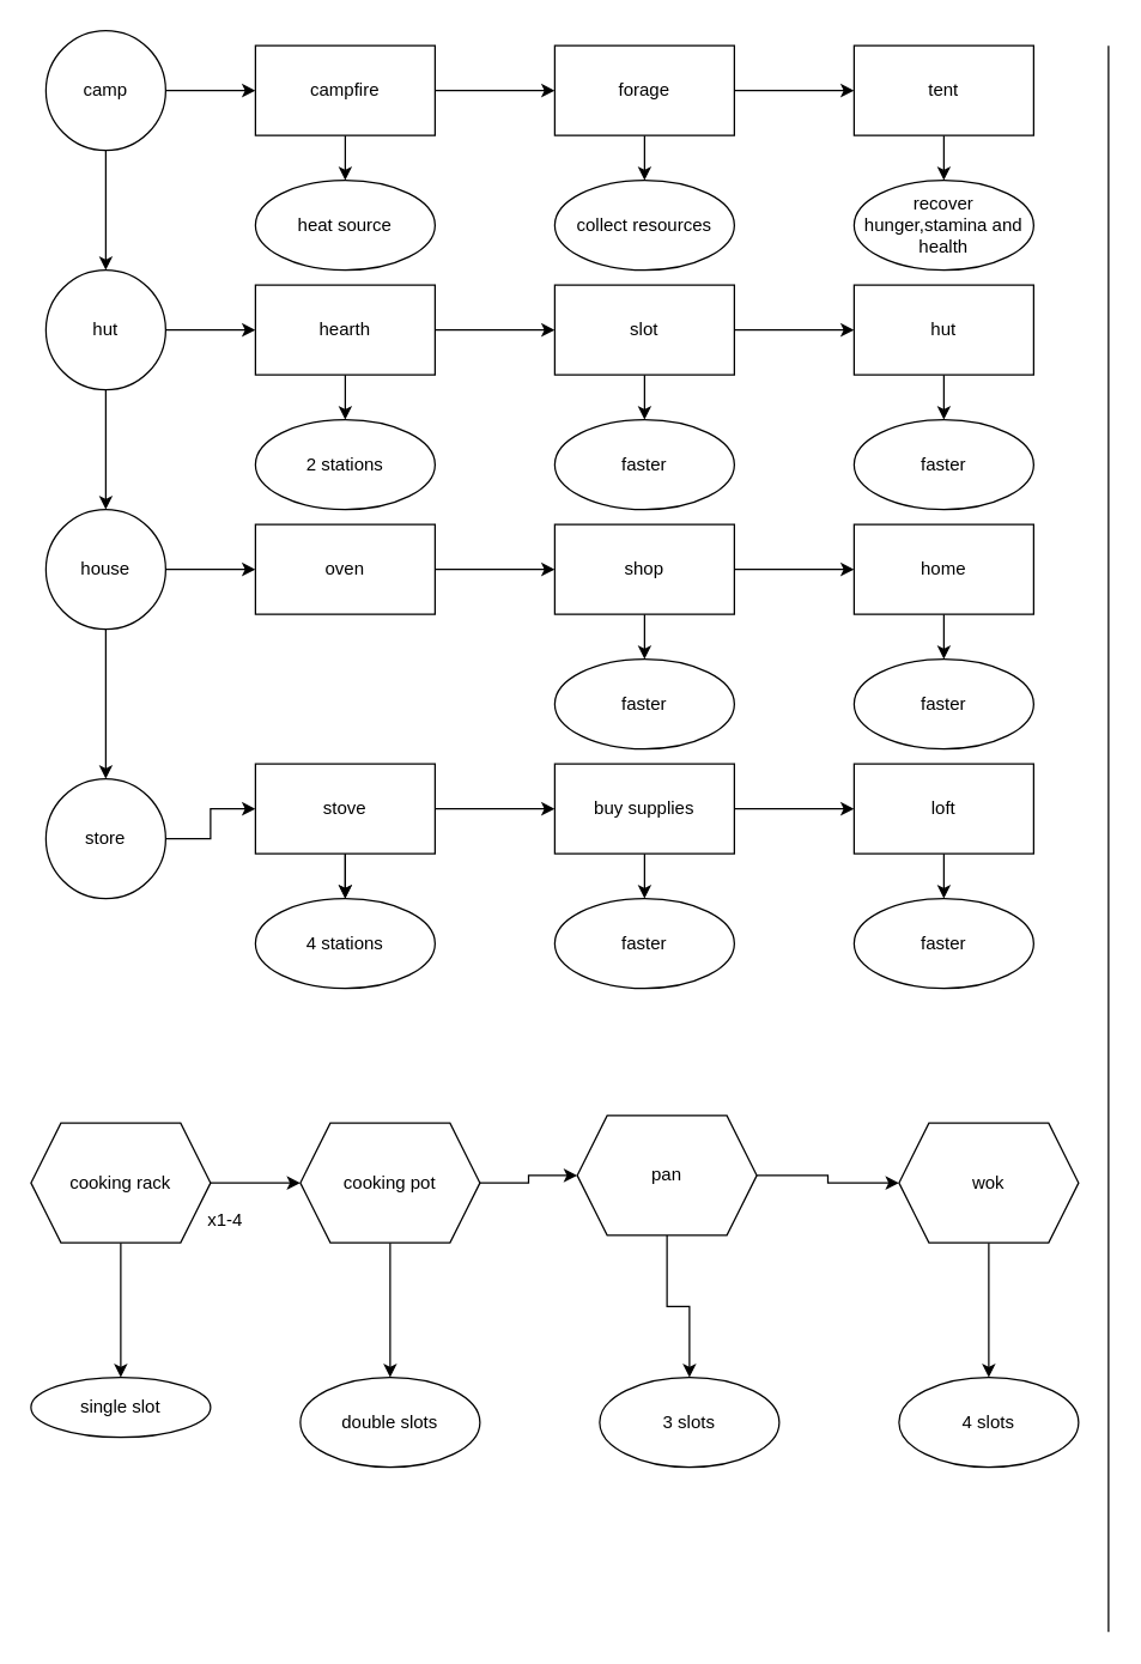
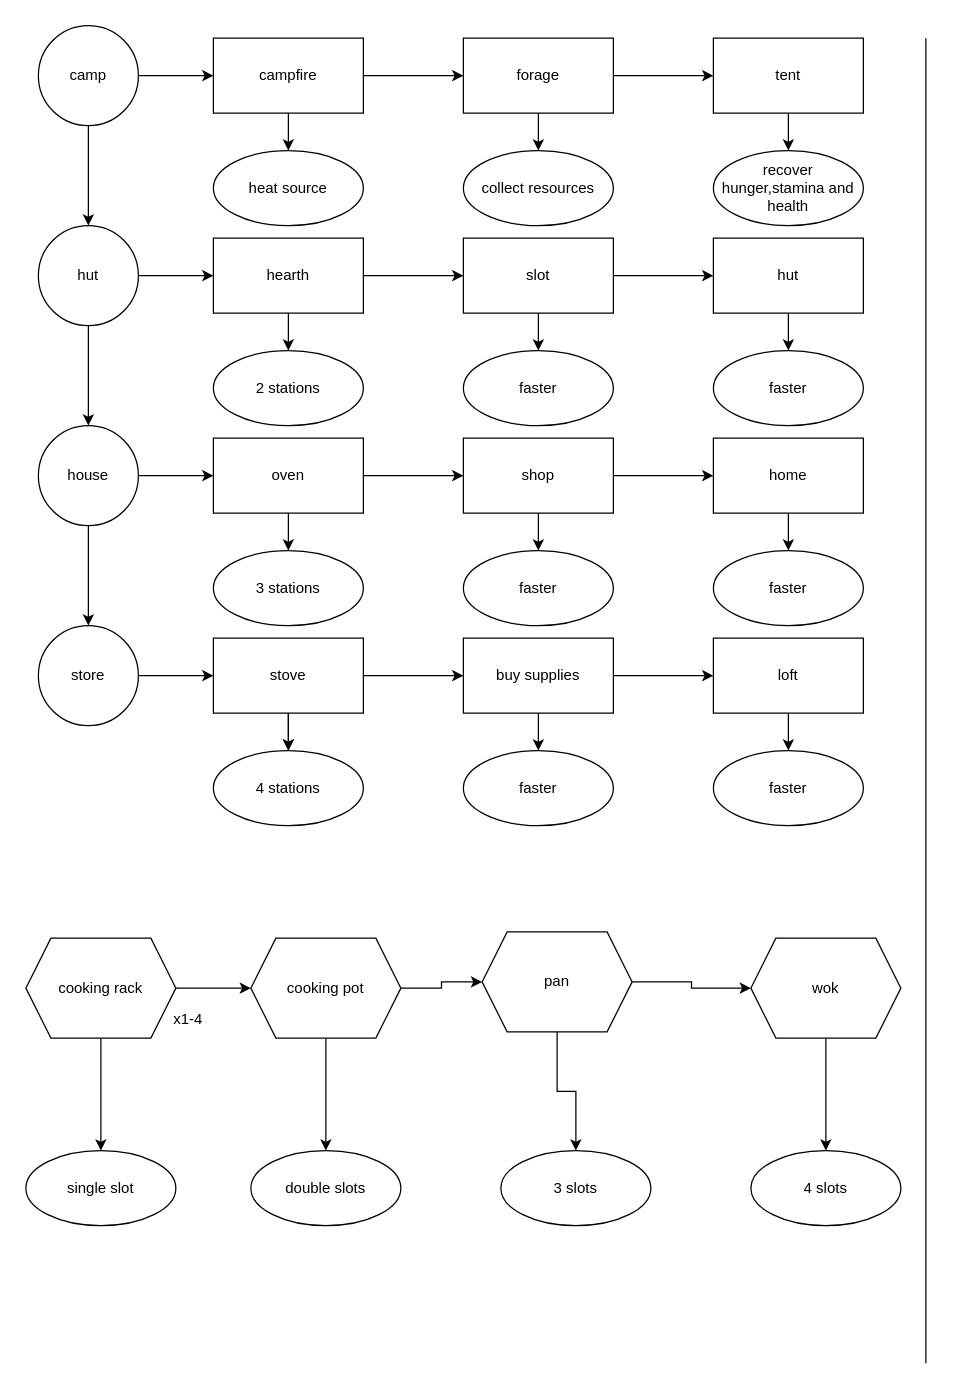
  <mxCell id="0" />
  <mxCell id="1" parent="0" />
  <mxCell id="2" value="" style="edgeStyle=orthogonalEdgeStyle;rounded=0;orthogonalLoop=1;jettySize=auto;html=1;" parent="1" source="4" target="7" edge="1"><mxGeometry relative="1" as="geometry" /></mxCell>
  <mxCell id="3" value="" style="edgeStyle=orthogonalEdgeStyle;rounded=0;orthogonalLoop=1;jettySize=auto;html=1;" parent="1" source="4" target="33" edge="1"><mxGeometry relative="1" as="geometry" /></mxCell>
  <mxCell id="4" value="camp" style="ellipse;whiteSpace=wrap;html=1;aspect=fixed;" parent="1" vertex="1"><mxGeometry x="30" y="20" width="80" height="80" as="geometry" /></mxCell>
  <mxCell id="5" value="" style="edgeStyle=orthogonalEdgeStyle;rounded=0;orthogonalLoop=1;jettySize=auto;html=1;" parent="1" source="7" target="10" edge="1"><mxGeometry relative="1" as="geometry" /></mxCell>
  <mxCell id="6" value="" style="edgeStyle=orthogonalEdgeStyle;rounded=0;orthogonalLoop=1;jettySize=auto;html=1;" parent="1" source="7" target="13" edge="1"><mxGeometry relative="1" as="geometry" /></mxCell>
  <mxCell id="7" value="campfire" style="whiteSpace=wrap;html=1;" parent="1" vertex="1"><mxGeometry x="170" y="30" width="120" height="60" as="geometry" /></mxCell>
  <mxCell id="8" value="" style="edgeStyle=orthogonalEdgeStyle;rounded=0;orthogonalLoop=1;jettySize=auto;html=1;" parent="1" source="10" target="12" edge="1"><mxGeometry relative="1" as="geometry" /></mxCell>
  <mxCell id="9" value="" style="edgeStyle=orthogonalEdgeStyle;rounded=0;orthogonalLoop=1;jettySize=auto;html=1;" parent="1" source="10" target="14" edge="1"><mxGeometry relative="1" as="geometry" /></mxCell>
  <mxCell id="10" value="forage" style="whiteSpace=wrap;html=1;" parent="1" vertex="1"><mxGeometry x="370" y="30" width="120" height="60" as="geometry" /></mxCell>
  <mxCell id="11" value="" style="edgeStyle=orthogonalEdgeStyle;rounded=0;orthogonalLoop=1;jettySize=auto;html=1;" parent="1" source="12" target="15" edge="1"><mxGeometry relative="1" as="geometry" /></mxCell>
  <mxCell id="12" value="tent" style="whiteSpace=wrap;html=1;" parent="1" vertex="1"><mxGeometry x="570" y="30" width="120" height="60" as="geometry" /></mxCell>
  <mxCell id="13" value="heat source" style="ellipse;whiteSpace=wrap;html=1;" parent="1" vertex="1"><mxGeometry x="170" y="120" width="120" height="60" as="geometry" /></mxCell>
  <mxCell id="14" value="collect resources" style="ellipse;whiteSpace=wrap;html=1;" parent="1" vertex="1"><mxGeometry x="370" y="120" width="120" height="60" as="geometry" /></mxCell>
  <mxCell id="15" value="recover hunger,stamina and health" style="ellipse;whiteSpace=wrap;html=1;" parent="1" vertex="1"><mxGeometry x="570" y="120" width="120" height="60" as="geometry" /></mxCell>
  <mxCell id="16" value="" style="edgeStyle=orthogonalEdgeStyle;rounded=0;orthogonalLoop=1;jettySize=auto;html=1;" parent="1" source="18" target="19" edge="1"><mxGeometry relative="1" as="geometry" /></mxCell>
  <mxCell id="17" value="" style="edgeStyle=orthogonalEdgeStyle;rounded=0;orthogonalLoop=1;jettySize=auto;html=1;" parent="1" source="18" target="22" edge="1"><mxGeometry relative="1" as="geometry" /></mxCell>
  <mxCell id="18" value="cooking rack" style="shape=hexagon;perimeter=hexagonPerimeter2;whiteSpace=wrap;html=1;fixedSize=1;" parent="1" vertex="1"><mxGeometry y="750" width="120" height="80" as="geometry" x="20" /></mxCell>
- <mxCell id="19" value="single slot" style="ellipse;whiteSpace=wrap;html=1;" parent="1" vertex="1"><mxGeometry x="20" y="920" width="120" height="40" as="geometry" /></mxCell>
+ <mxCell id="19" value="single slot" style="ellipse;whiteSpace=wrap;html=1;" parent="1" vertex="1"><mxGeometry y="920" width="120" height="60" as="geometry" x="20" /></mxCell>
  <mxCell id="20" value="" style="edgeStyle=orthogonalEdgeStyle;rounded=0;orthogonalLoop=1;jettySize=auto;html=1;" parent="1" source="22" target="23" edge="1"><mxGeometry relative="1" as="geometry" /></mxCell>
  <mxCell id="21" value="" style="edgeStyle=orthogonalEdgeStyle;rounded=0;orthogonalLoop=1;jettySize=auto;html=1;" parent="1" source="22" target="26" edge="1"><mxGeometry relative="1" as="geometry" /></mxCell>
  <mxCell id="22" value="cooking pot" style="shape=hexagon;perimeter=hexagonPerimeter2;whiteSpace=wrap;html=1;fixedSize=1;" parent="1" vertex="1"><mxGeometry x="200" y="750" width="120" height="80" as="geometry" /></mxCell>
  <mxCell id="23" value="double slots" style="ellipse;whiteSpace=wrap;html=1;" parent="1" vertex="1"><mxGeometry x="200" y="920" width="120" height="60" as="geometry" /></mxCell>
  <mxCell id="24" value="" style="edgeStyle=orthogonalEdgeStyle;rounded=0;orthogonalLoop=1;jettySize=auto;html=1;" parent="1" source="26" target="28" edge="1"><mxGeometry relative="1" as="geometry" /></mxCell>
  <mxCell id="25" value="" style="edgeStyle=orthogonalEdgeStyle;rounded=0;orthogonalLoop=1;jettySize=auto;html=1;" parent="1" source="26" target="29" edge="1"><mxGeometry relative="1" as="geometry" /></mxCell>
  <mxCell id="26" value="pan" style="shape=hexagon;perimeter=hexagonPerimeter2;whiteSpace=wrap;html=1;fixedSize=1;" parent="1" vertex="1"><mxGeometry x="385" y="745" width="120" height="80" as="geometry" /></mxCell>
  <mxCell id="27" value="" style="edgeStyle=orthogonalEdgeStyle;rounded=0;orthogonalLoop=1;jettySize=auto;html=1;" parent="1" source="28" target="30" edge="1"><mxGeometry relative="1" as="geometry" /></mxCell>
  <mxCell id="28" value="wok" style="shape=hexagon;perimeter=hexagonPerimeter2;whiteSpace=wrap;html=1;fixedSize=1;" parent="1" vertex="1"><mxGeometry x="600" y="750" width="120" height="80" as="geometry" /></mxCell>
  <mxCell id="29" value="3 slots" style="ellipse;whiteSpace=wrap;html=1;" parent="1" vertex="1"><mxGeometry x="400" y="920" width="120" height="60" as="geometry" /></mxCell>
  <mxCell id="30" value="4 slots" style="ellipse;whiteSpace=wrap;html=1;" parent="1" vertex="1"><mxGeometry x="600" y="920" width="120" height="60" as="geometry" /></mxCell>
  <mxCell id="31" value="" style="edgeStyle=orthogonalEdgeStyle;rounded=0;orthogonalLoop=1;jettySize=auto;html=1;" parent="1" source="33" target="36" edge="1"><mxGeometry relative="1" as="geometry" /></mxCell>
  <mxCell id="32" value="" style="edgeStyle=orthogonalEdgeStyle;rounded=0;orthogonalLoop=1;jettySize=auto;html=1;" parent="1" source="33" target="47" edge="1"><mxGeometry relative="1" as="geometry" /></mxCell>
  <mxCell id="33" value="hut" style="ellipse;whiteSpace=wrap;html=1;aspect=fixed;" parent="1" vertex="1"><mxGeometry x="30" y="180" width="80" height="80" as="geometry" /></mxCell>
  <mxCell id="34" value="" style="edgeStyle=orthogonalEdgeStyle;rounded=0;orthogonalLoop=1;jettySize=auto;html=1;" parent="1" source="36" target="39" edge="1"><mxGeometry relative="1" as="geometry" /></mxCell>
  <mxCell id="35" value="" style="edgeStyle=orthogonalEdgeStyle;rounded=0;orthogonalLoop=1;jettySize=auto;html=1;" parent="1" source="36" target="42" edge="1"><mxGeometry relative="1" as="geometry" /></mxCell>
  <mxCell id="36" value="hearth" style="whiteSpace=wrap;html=1;" parent="1" vertex="1"><mxGeometry x="170" y="190" width="120" height="60" as="geometry" /></mxCell>
  <mxCell id="37" value="" style="edgeStyle=orthogonalEdgeStyle;rounded=0;orthogonalLoop=1;jettySize=auto;html=1;" parent="1" source="39" target="41" edge="1"><mxGeometry relative="1" as="geometry" /></mxCell>
  <mxCell id="38" value="" style="edgeStyle=orthogonalEdgeStyle;rounded=0;orthogonalLoop=1;jettySize=auto;html=1;" parent="1" source="39" target="43" edge="1"><mxGeometry relative="1" as="geometry" /></mxCell>
  <mxCell id="39" value="slot" style="whiteSpace=wrap;html=1;" parent="1" vertex="1"><mxGeometry x="370" y="190" width="120" height="60" as="geometry" /></mxCell>
  <mxCell id="40" value="" style="edgeStyle=orthogonalEdgeStyle;rounded=0;orthogonalLoop=1;jettySize=auto;html=1;" parent="1" source="41" target="44" edge="1"><mxGeometry relative="1" as="geometry" /></mxCell>
  <mxCell id="41" value="hut" style="whiteSpace=wrap;html=1;" parent="1" vertex="1"><mxGeometry x="570" y="190" width="120" height="60" as="geometry" /></mxCell>
  <mxCell id="42" value="2 stations" style="ellipse;whiteSpace=wrap;html=1;" parent="1" vertex="1"><mxGeometry x="170" y="280" width="120" height="60" as="geometry" /></mxCell>
  <mxCell id="43" value="faster" style="ellipse;whiteSpace=wrap;html=1;" parent="1" vertex="1"><mxGeometry x="370" y="280" width="120" height="60" as="geometry" /></mxCell>
  <mxCell id="44" value="faster" style="ellipse;whiteSpace=wrap;html=1;" parent="1" vertex="1"><mxGeometry x="570" y="280" width="120" height="60" as="geometry" /></mxCell>
  <mxCell id="45" value="" style="edgeStyle=orthogonalEdgeStyle;rounded=0;orthogonalLoop=1;jettySize=auto;html=1;" parent="1" source="47" target="50" edge="1"><mxGeometry relative="1" as="geometry" /></mxCell>
  <mxCell id="46" value="" style="edgeStyle=orthogonalEdgeStyle;rounded=0;orthogonalLoop=1;jettySize=auto;html=1;" parent="1" source="47" target="60" edge="1"><mxGeometry relative="1" as="geometry" /></mxCell>
  <mxCell id="47" value="house" style="ellipse;whiteSpace=wrap;html=1;aspect=fixed;" parent="1" vertex="1"><mxGeometry x="30" y="340" width="80" height="80" as="geometry" /></mxCell>
  <mxCell id="48" value="" style="edgeStyle=orthogonalEdgeStyle;rounded=0;orthogonalLoop=1;jettySize=auto;html=1;" parent="1" source="50" target="53" edge="1"><mxGeometry relative="1" as="geometry" /></mxCell>
+ <mxCell id="49" value="" style="edgeStyle=orthogonalEdgeStyle;rounded=0;orthogonalLoop=1;jettySize=auto;html=1;" parent="1" source="50" target="56" edge="1"><mxGeometry relative="1" as="geometry" /></mxCell>
  <mxCell id="50" value="oven" style="whiteSpace=wrap;html=1;" parent="1" vertex="1"><mxGeometry x="170" y="350" width="120" height="60" as="geometry" /></mxCell>
  <mxCell id="51" value="" style="edgeStyle=orthogonalEdgeStyle;rounded=0;orthogonalLoop=1;jettySize=auto;html=1;" parent="1" source="53" target="55" edge="1"><mxGeometry relative="1" as="geometry" /></mxCell>
  <mxCell id="52" value="" style="edgeStyle=orthogonalEdgeStyle;rounded=0;orthogonalLoop=1;jettySize=auto;html=1;" parent="1" source="53" target="57" edge="1"><mxGeometry relative="1" as="geometry" /></mxCell>
  <mxCell id="53" value="shop" style="whiteSpace=wrap;html=1;" parent="1" vertex="1"><mxGeometry x="370" y="350" width="120" height="60" as="geometry" /></mxCell>
  <mxCell id="54" value="" style="edgeStyle=orthogonalEdgeStyle;rounded=0;orthogonalLoop=1;jettySize=auto;html=1;" parent="1" source="55" target="58" edge="1"><mxGeometry relative="1" as="geometry" /></mxCell>
  <mxCell id="55" value="home" style="whiteSpace=wrap;html=1;" parent="1" vertex="1"><mxGeometry x="570" y="350" width="120" height="60" as="geometry" /></mxCell>
+ <mxCell id="56" value="3 stations" style="ellipse;whiteSpace=wrap;html=1;" parent="1" vertex="1"><mxGeometry x="170" y="440" width="120" height="60" as="geometry" /></mxCell>
  <mxCell id="57" value="faster" style="ellipse;whiteSpace=wrap;html=1;" parent="1" vertex="1"><mxGeometry x="370" y="440" width="120" height="60" as="geometry" /></mxCell>
  <mxCell id="58" value="faster" style="ellipse;whiteSpace=wrap;html=1;" parent="1" vertex="1"><mxGeometry x="570" y="440" width="120" height="60" as="geometry" /></mxCell>
  <mxCell id="59" value="" style="edgeStyle=orthogonalEdgeStyle;rounded=0;orthogonalLoop=1;jettySize=auto;html=1;" parent="1" source="60" target="64" edge="1"><mxGeometry relative="1" as="geometry" /></mxCell>
- <mxCell id="60" value="store" style="ellipse;whiteSpace=wrap;html=1;aspect=fixed;" parent="1" vertex="1"><mxGeometry x="30" y="520" width="80" height="80" as="geometry" /></mxCell>
+ <mxCell id="60" value="store" style="ellipse;whiteSpace=wrap;html=1;aspect=fixed;" parent="1" vertex="1"><mxGeometry x="30" y="500" width="80" height="80" as="geometry" /></mxCell>
  <mxCell id="61" value="" style="edgeStyle=orthogonalEdgeStyle;rounded=0;orthogonalLoop=1;jettySize=auto;html=1;" parent="1" source="64" target="67" edge="1"><mxGeometry relative="1" as="geometry" /></mxCell>
  <mxCell id="62" value="" style="edgeStyle=orthogonalEdgeStyle;rounded=0;orthogonalLoop=1;jettySize=auto;html=1;" parent="1" source="64" target="70" edge="1"><mxGeometry relative="1" as="geometry" /></mxCell>
  <mxCell id="63" value="" style="edgeStyle=orthogonalEdgeStyle;rounded=0;orthogonalLoop=1;jettySize=auto;html=1;" parent="1" source="64" target="70" edge="1"><mxGeometry relative="1" as="geometry" /></mxCell>
  <mxCell id="64" value="stove" style="whiteSpace=wrap;html=1;" parent="1" vertex="1"><mxGeometry x="170" y="510" width="120" height="60" as="geometry" /></mxCell>
  <mxCell id="65" value="" style="edgeStyle=orthogonalEdgeStyle;rounded=0;orthogonalLoop=1;jettySize=auto;html=1;" parent="1" source="67" target="69" edge="1"><mxGeometry relative="1" as="geometry" /></mxCell>
  <mxCell id="66" value="" style="edgeStyle=orthogonalEdgeStyle;rounded=0;orthogonalLoop=1;jettySize=auto;html=1;" parent="1" source="67" target="71" edge="1"><mxGeometry relative="1" as="geometry" /></mxCell>
  <mxCell id="67" value="buy supplies" style="whiteSpace=wrap;html=1;" parent="1" vertex="1"><mxGeometry x="370" y="510" width="120" height="60" as="geometry" /></mxCell>
  <mxCell id="68" value="" style="edgeStyle=orthogonalEdgeStyle;rounded=0;orthogonalLoop=1;jettySize=auto;html=1;" parent="1" source="69" target="72" edge="1"><mxGeometry relative="1" as="geometry" /></mxCell>
  <mxCell id="69" value="loft" style="whiteSpace=wrap;html=1;" parent="1" vertex="1"><mxGeometry x="570" y="510" width="120" height="60" as="geometry" /></mxCell>
  <mxCell id="70" value="4 stations" style="ellipse;whiteSpace=wrap;html=1;" parent="1" vertex="1"><mxGeometry x="170" y="600" width="120" height="60" as="geometry" /></mxCell>
  <mxCell id="71" value="faster" style="ellipse;whiteSpace=wrap;html=1;" parent="1" vertex="1"><mxGeometry x="370" y="600" width="120" height="60" as="geometry" /></mxCell>
  <mxCell id="72" value="faster" style="ellipse;whiteSpace=wrap;html=1;" parent="1" vertex="1"><mxGeometry x="570" y="600" width="120" height="60" as="geometry" /></mxCell>
  <mxCell id="73" value="x1-4" style="text;html=1;strokeColor=none;fillColor=none;align=center;verticalAlign=middle;whiteSpace=wrap;rounded=0;" parent="1" vertex="1"><mxGeometry x="120" y="800" width="60" height="30" as="geometry" /></mxCell>
  <mxCell id="74" value="" style="endArrow=none;html=1;rounded=0;" edge="1" parent="1"><mxGeometry width="50" height="50" relative="1" as="geometry"><mxPoint x="740" y="1090" as="sourcePoint" /><mxPoint x="740" y="30" as="targetPoint" /></mxGeometry></mxCell>
